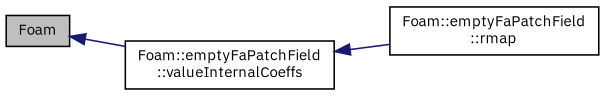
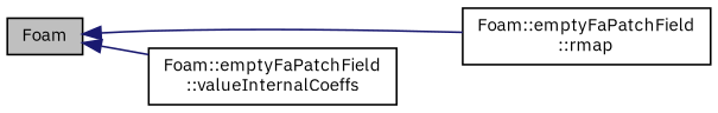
  digraph {
    fontname="IBM Plex Sans"
    rankdir=LR
    node [color=black fontname="IBM Plex Sans" fontsize=10 shape=record]
    edge [color=midnightblue dir=back fontname="IBM Plex Sans" fontsize=10 labelfontname=Helvetica labelfontsize=10 style=solid]
    n1 [fillcolor=grey75 fontcolor=black height=0.2 label=Foam style=filled width=0.4]
    n2 [height=0.2 label="Foam::emptyFaPatchField\l::rmap" width=0.4]
    n3 [height=0.2 label="Foam::emptyFaPatchField\l::valueInternalCoeffs" width=0.4]
-   n3 -> n2
+   n1 -> n2
    n1 -> n3
  }
